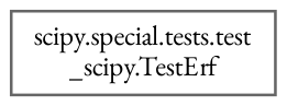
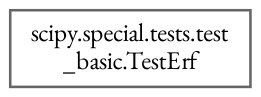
  digraph {
    rankdir=LR
    fontname="EB Garamond"
-   n1 [color=grey40 fillcolor=white fontname="EB Garamond" fontsize=10 height=0.2 label="scipy.special.tests.test\l_scipy.TestErf" shape=box style=filled width=0.4]
+   n1 [color=grey40 fillcolor=white fontname="EB Garamond" fontsize=10 height=0.2 label="scipy.special.tests.test\l_basic.TestErf" shape=box style=filled width=0.4]
  }
